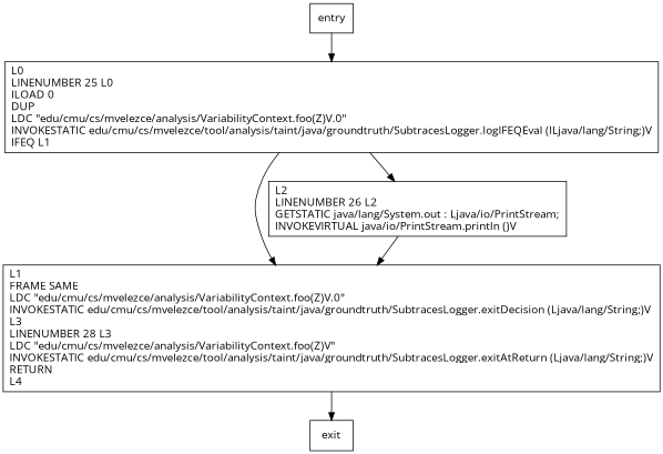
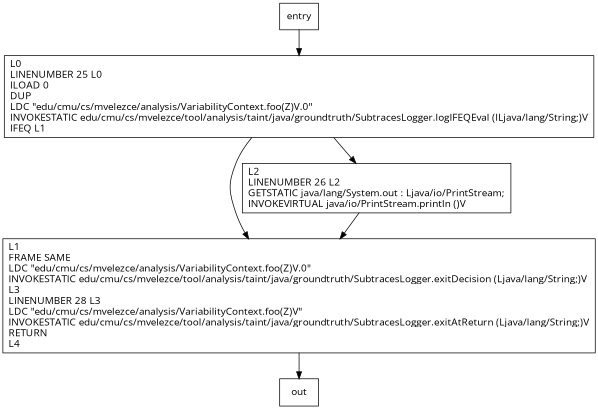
  digraph {
    fontname="Open Sans"
    node [shape=record fontname="Open Sans"]
    edge [fontname="Open Sans"]
    n1 [label="L1\lFRAME SAME\lLDC \"edu/cmu/cs/mvelezce/analysis/VariabilityContext.foo(Z)V.0\"\lINVOKESTATIC edu/cmu/cs/mvelezce/tool/analysis/taint/java/groundtruth/SubtracesLogger.exitDecision (Ljava/lang/String;)V\lL3\lLINENUMBER 28 L3\lLDC \"edu/cmu/cs/mvelezce/analysis/VariabilityContext.foo(Z)V\"\lINVOKESTATIC edu/cmu/cs/mvelezce/tool/analysis/taint/java/groundtruth/SubtracesLogger.exitAtReturn (Ljava/lang/String;)V\lRETURN\lL4\l"]
-   exit
+   exit [label=out]
    n3 [label="L2\lLINENUMBER 26 L2\lGETSTATIC java/lang/System.out : Ljava/io/PrintStream;\lINVOKEVIRTUAL java/io/PrintStream.println ()V\l"]
    n4 [label="L0\lLINENUMBER 25 L0\lILOAD 0\lDUP\lLDC \"edu/cmu/cs/mvelezce/analysis/VariabilityContext.foo(Z)V.0\"\lINVOKESTATIC edu/cmu/cs/mvelezce/tool/analysis/taint/java/groundtruth/SubtracesLogger.logIFEQEval (ILjava/lang/String;)V\lIFEQ L1\l"]
    entry
    n1 -> exit
    n3 -> n1
    n4 -> n1
    n4 -> n3
    entry -> n4
  }
